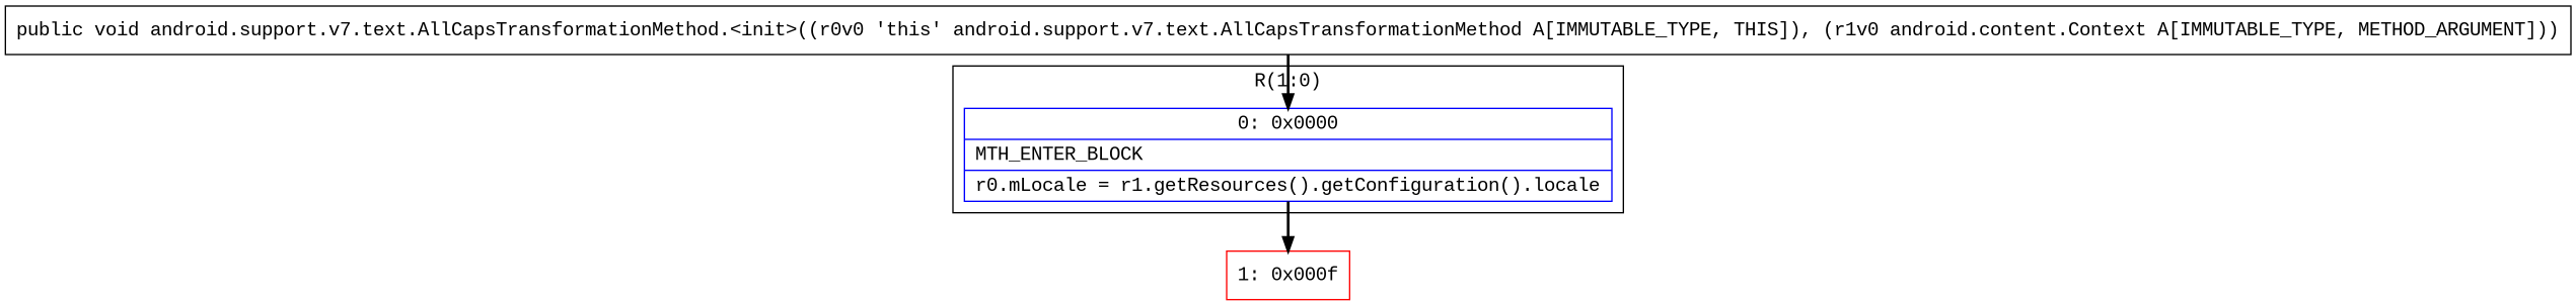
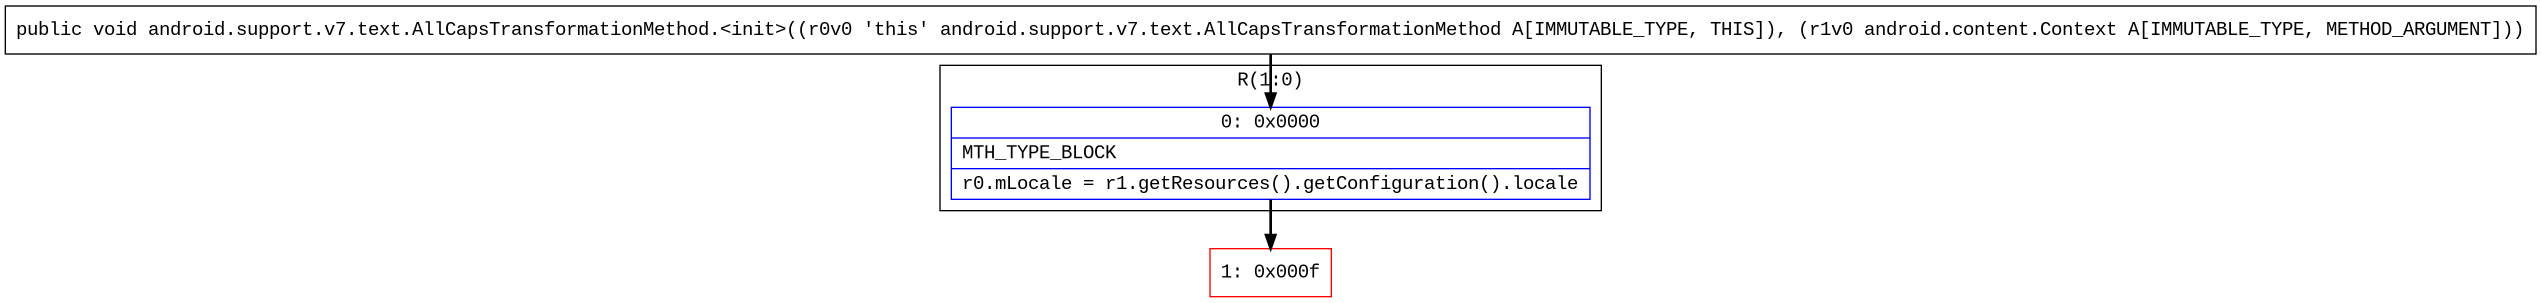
  digraph {
    fontname="Liberation Mono"
    node [shape=record fontname="Liberation Mono"]
    edge [style=bold fontname="Liberation Mono"]
-   n1 [color=blue label="{0\:\ 0x0000|MTH_ENTER_BLOCK\l|r0.mLocale = r1.getResources().getConfiguration().locale\l}"]
+   n1 [color=blue label="{0\:\ 0x0000|MTH_TYPE_BLOCK\l|r0.mLocale = r1.getResources().getConfiguration().locale\l}"]
    n2 [color=red label="{1\:\ 0x000f}"]
    n3 [label="{public void android.support.v7.text.AllCapsTransformationMethod.\<init\>((r0v0 'this' android.support.v7.text.AllCapsTransformationMethod A[IMMUTABLE_TYPE, THIS]), (r1v0 android.content.Context A[IMMUTABLE_TYPE, METHOD_ARGUMENT])) }"]
    subgraph cluster_1 {
      label="R(1:0)"
      n1
    }
    n1 -> n2
    n3 -> n1
  }
